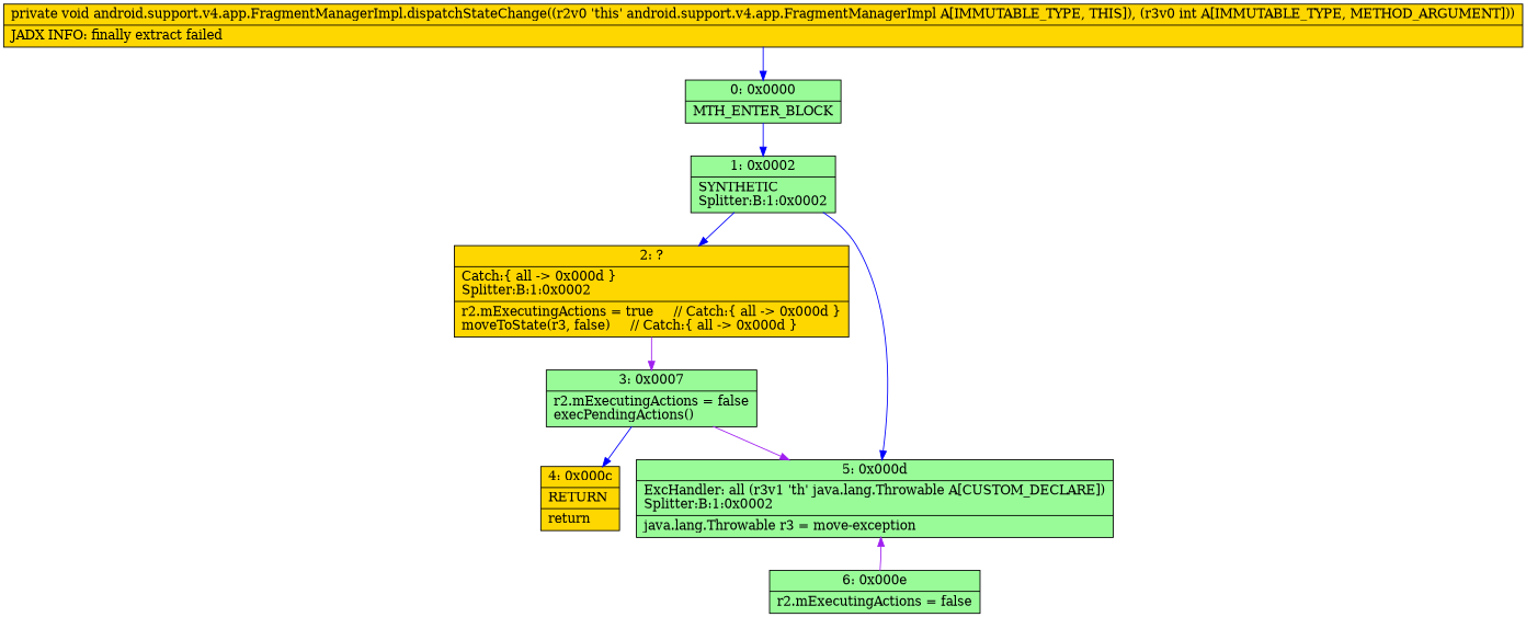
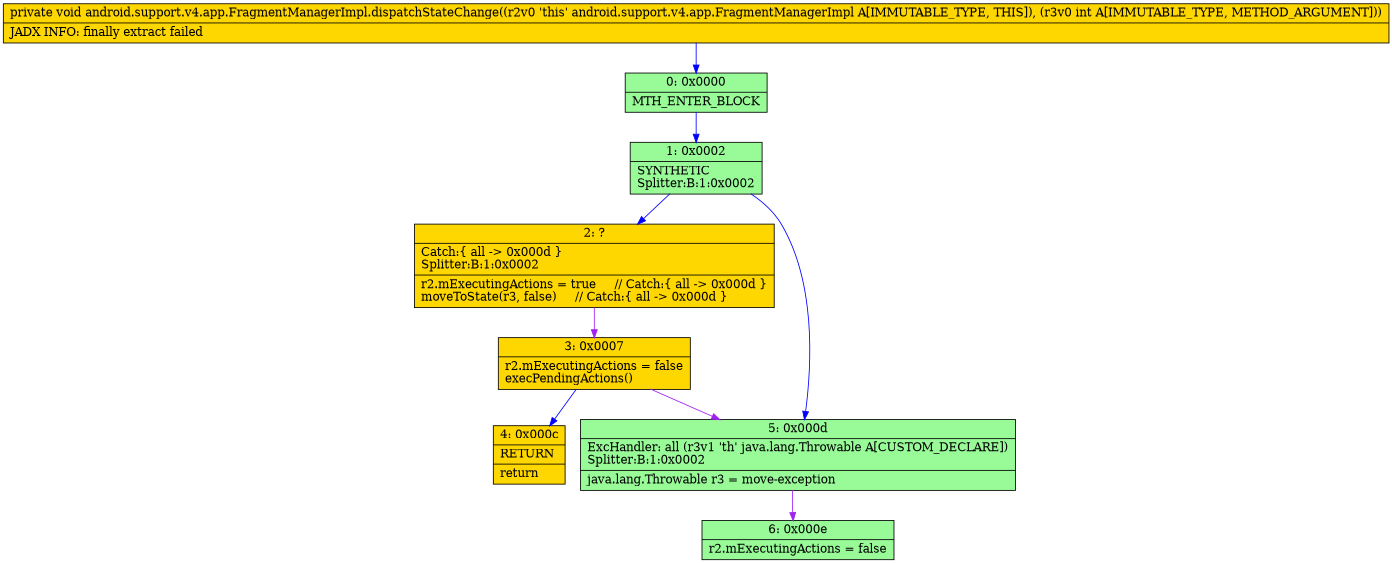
  digraph {
    node [fillcolor=palegreen shape=record style=filled]
    edge [color=blue]
    n1 [label="{0\:\ 0x0000|MTH_ENTER_BLOCK\l}"]
    n2 [label="{1\:\ 0x0002|SYNTHETIC\lSplitter:B:1:0x0002\l}"]
    n3 [fillcolor=gold label="{2\:\ ?|Catch:\{ all \-\> 0x000d \}\lSplitter:B:1:0x0002\l|r2.mExecutingActions = true     \/\/ Catch:\{ all \-\> 0x000d \}\lmoveToState(r3, false)     \/\/ Catch:\{ all \-\> 0x000d \}\l}"]
    n4 [label="{5\:\ 0x000d|ExcHandler: all (r3v1 'th' java.lang.Throwable A[CUSTOM_DECLARE])\lSplitter:B:1:0x0002\l|java.lang.Throwable r3 = move\-exception\l}"]
-   n5 [label="{3\:\ 0x0007|r2.mExecutingActions = false\lexecPendingActions()\l}"]
+   n5 [fillcolor=gold label="{3\:\ 0x0007|r2.mExecutingActions = false\lexecPendingActions()\l}"]
    n6 [label="{6\:\ 0x000e|r2.mExecutingActions = false\l}"]
    n7 [fillcolor=gold label="{4\:\ 0x000c|RETURN\l|return\l}"]
    n8 [fillcolor=gold label="{private void android.support.v4.app.FragmentManagerImpl.dispatchStateChange((r2v0 'this' android.support.v4.app.FragmentManagerImpl A[IMMUTABLE_TYPE, THIS]), (r3v0 int A[IMMUTABLE_TYPE, METHOD_ARGUMENT]))  | JADX INFO: finally extract failed\l}"]
    n1 -> n2
    n2 -> n3
    n2 -> n4
    n3 -> n5 [color=purple]
-   n6 -> n4 [color=purple]
+   n4 -> n6 [color=purple]
    n5 -> n4 [color=purple]
    n5 -> n7
    n8 -> n1
  }
